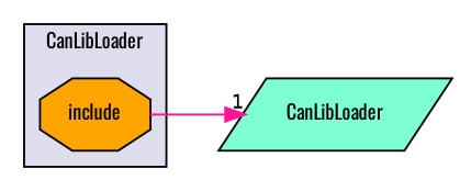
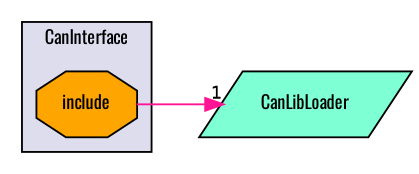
  digraph {
    compound=true
    rankdir=LR
    fontname=Oswald
    node [fontname=Oswald fontsize=10 style=filled color=black]
    n1 [fillcolor=orange label=include pencolor=black shape=octagon]
    n2 [fillcolor=aquamarine label=CanLibLoader shape=parallelogram]
    subgraph cluster_1 {
      bgcolor="#ddddee"
      fontsize=10
-     label=CanLibLoader
+     label=CanInterface
      pencolor=black
      n1
    }
    n1 -> n2 [headlabel=1 labeldistance=1.5 labelfontname=Helvetica labelfontsize=10 color=deeppink fontname=Oswald]
  }
